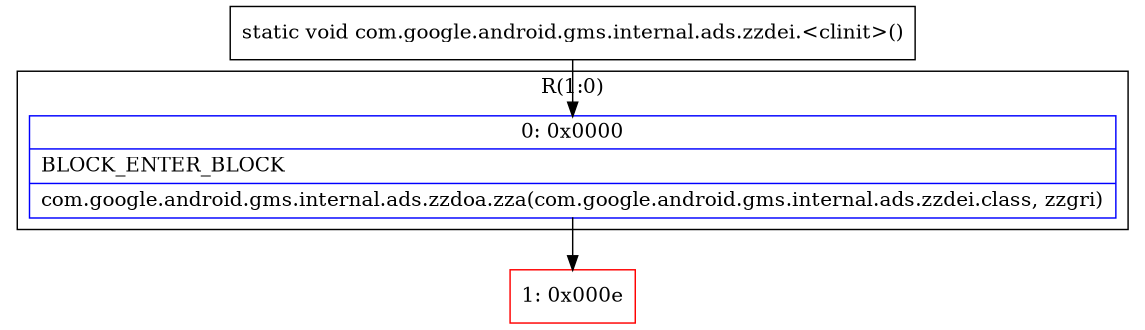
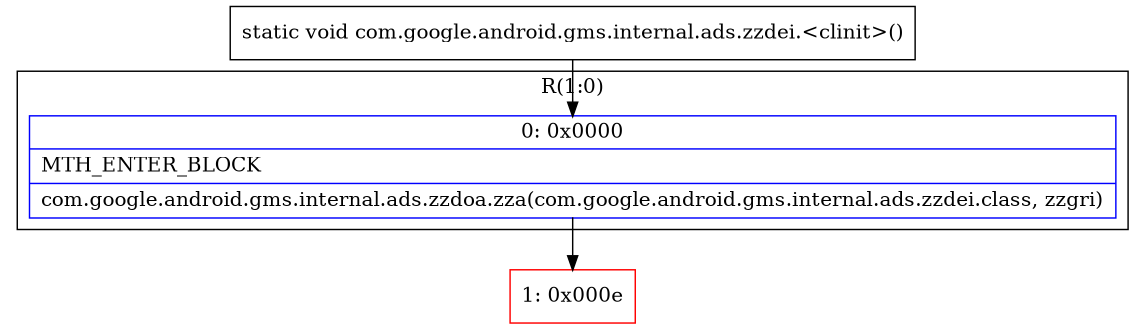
  digraph {
    node [shape=record]
-   n1 [color=blue label="{0\:\ 0x0000|BLOCK_ENTER_BLOCK\l|com.google.android.gms.internal.ads.zzdoa.zza(com.google.android.gms.internal.ads.zzdei.class, zzgri)\l}"]
+   n1 [color=blue label="{0\:\ 0x0000|MTH_ENTER_BLOCK\l|com.google.android.gms.internal.ads.zzdoa.zza(com.google.android.gms.internal.ads.zzdei.class, zzgri)\l}"]
    n2 [color=red label="{1\:\ 0x000e}"]
    n3 [label="{static void com.google.android.gms.internal.ads.zzdei.\<clinit\>() }"]
    subgraph cluster_1 {
      label="R(1:0)"
      n1
    }
    n1 -> n2
    n3 -> n1
  }
